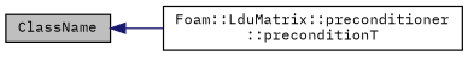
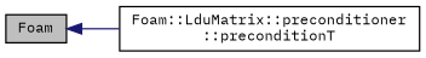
  digraph {
    rankdir=LR
    fontname="IBM Plex Mono"
    node [color=black fontname="IBM Plex Mono" fontsize=10 shape=record]
-   n1 [fillcolor=grey75 fontcolor=black height=0.2 label=ClassName style=filled width=0.4]
+   n1 [fillcolor=grey75 fontcolor=black height=0.2 label=Foam style=filled width=0.4]
    n2 [height=0.2 label="Foam::LduMatrix::preconditioner\l::preconditionT" width=0.4]
    n1 -> n2 [color=midnightblue dir=back fontname="IBM Plex Mono" fontsize=10 labelfontname=FreeSans labelfontsize=10 style=solid]
  }
